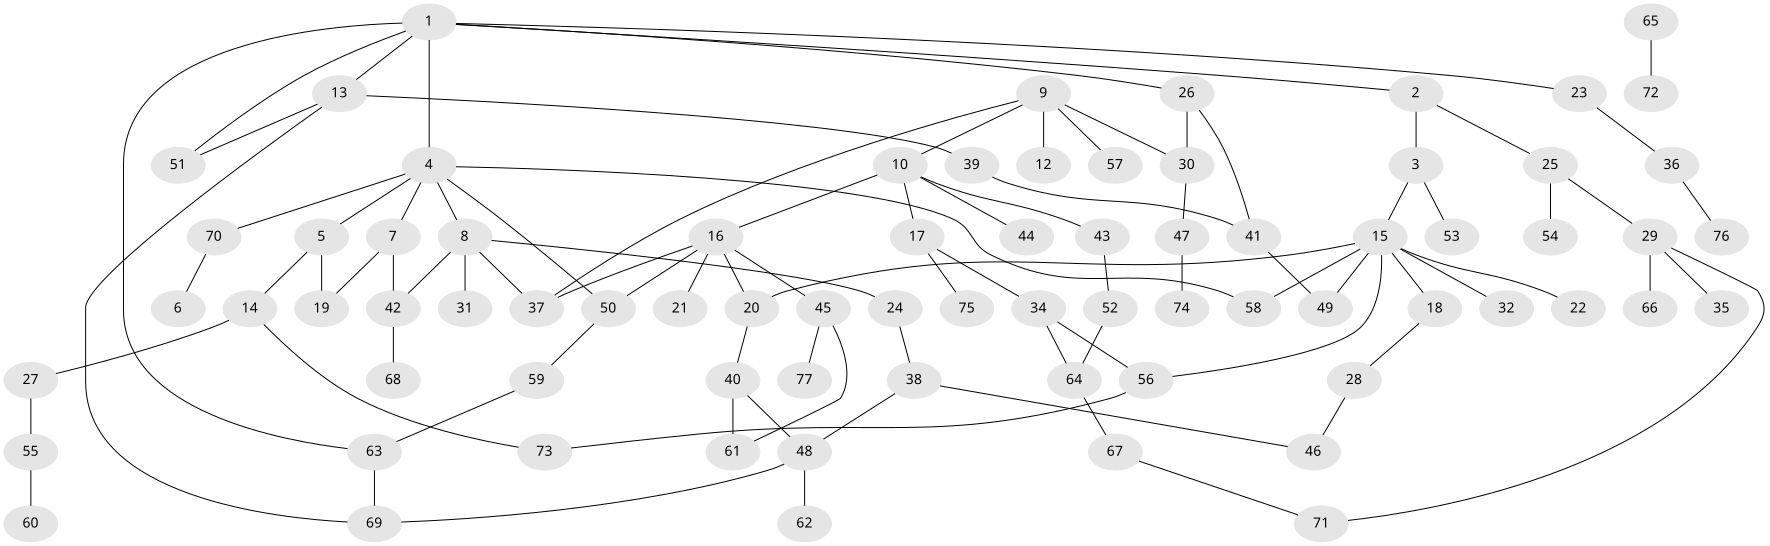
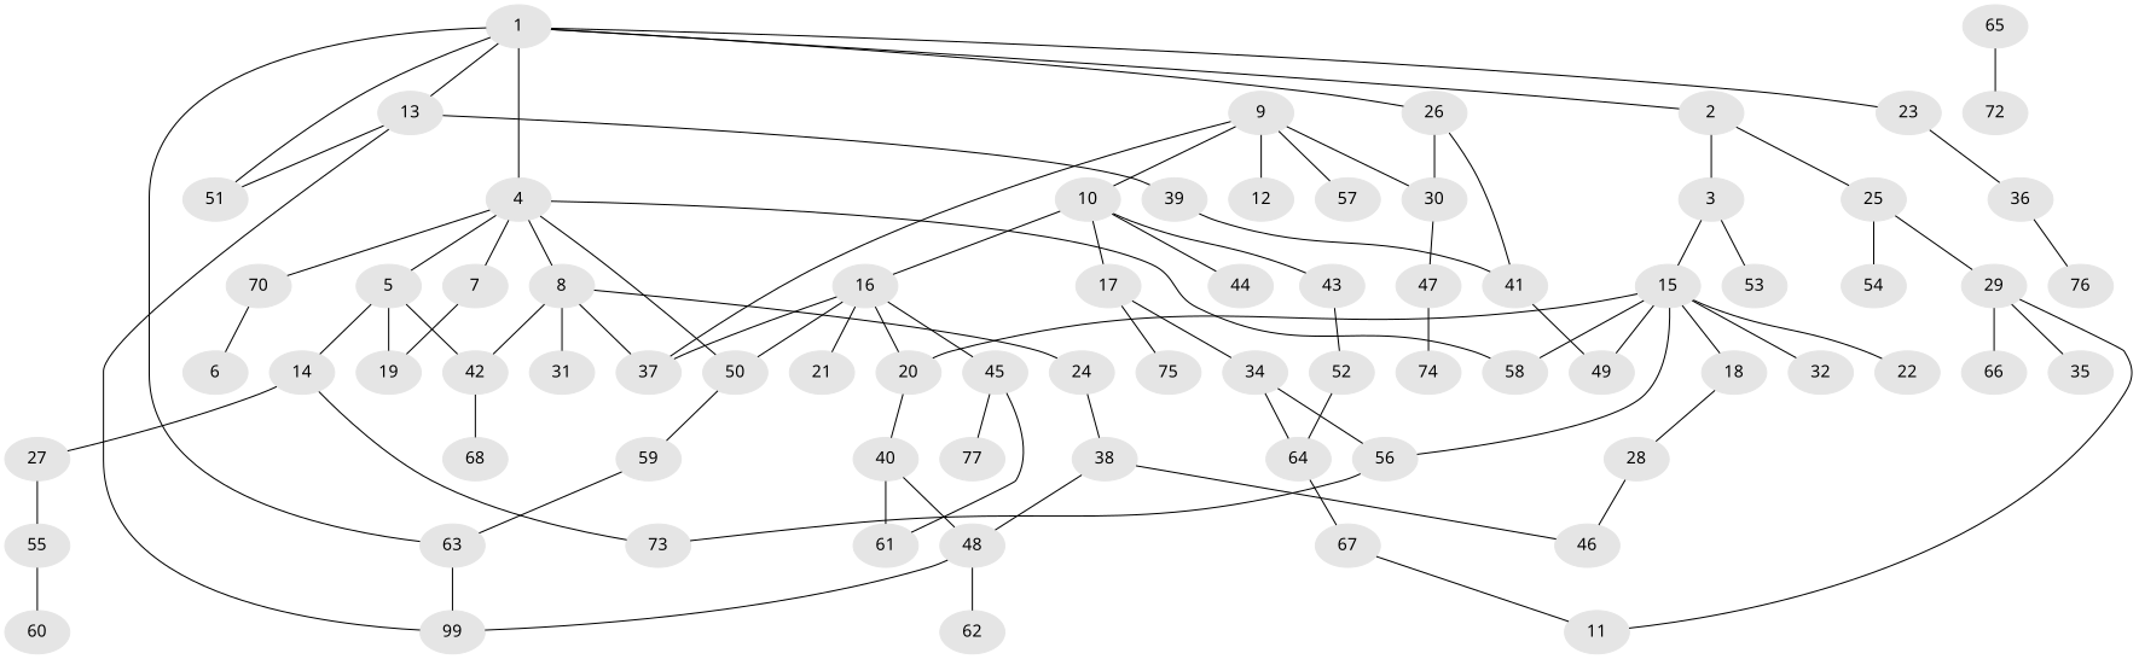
  graph {
    fontname="Noto Sans"
    node [color=gray90 fontname="Noto Sans" style=filled]
    edge [fontname="Noto Sans"]
    1
    2
    4
    13
    23
    26
    51
    63
    3
    25
    5
    7
    8
    50
    58
    70
    39
-   69
+   69 [label=99]
    36
    30
    41
    15
    53
    9
    37
    10
    12
    57
    29
    54
    18
    20
    22
    32
    49
    56
    14
    19
    42
    24
    31
    59
    6
    27
    73
    68
    38
    16
    17
    43
    44
    47
    21
    45
    34
    75
    52
    55
    28
    40
    61
    77
    64
    46
    48
    76
    35
    66
-   71
+   71 [label=11]
    60
    74
    65
    72
    67
    62
    1 -- 2
    1 -- 4
    1 -- 13
    1 -- 23
    1 -- 26
    1 -- 51
    1 -- 63
    2 -- 3
    2 -- 25
    4 -- 5
    4 -- 7
    4 -- 8
    4 -- 50
    4 -- 58
    4 -- 70
    13 -- 51
    13 -- 39
    13 -- 69
    23 -- 36
    26 -- 30
    26 -- 41
    63 -- 69
    3 -- 15
    3 -- 53
    25 -- 29
    25 -- 54
    5 -- 14
    5 -- 19
-   7 -- 42
+   5 -- 42
    7 -- 19
    8 -- 37
    8 -- 42
    8 -- 24
    8 -- 31
    50 -- 59
    70 -- 6
    39 -- 41
    36 -- 76
    30 -- 47
    41 -- 49
    15 -- 58
    15 -- 18
    15 -- 20
    15 -- 22
    15 -- 32
    15 -- 49
    15 -- 56
    9 -- 30
    9 -- 37
    9 -- 10
    9 -- 12
    9 -- 57
    10 -- 16
    10 -- 17
    10 -- 43
    10 -- 44
    29 -- 35
    29 -- 66
    29 -- 71
    18 -- 28
    20 -- 40
    56 -- 73
    14 -- 27
    14 -- 73
    42 -- 68
    24 -- 38
    59 -- 63
    27 -- 55
    38 -- 46
    38 -- 48
    16 -- 50
    16 -- 37
    16 -- 20
    16 -- 21
    16 -- 45
    17 -- 34
    17 -- 75
    43 -- 52
    47 -- 74
    45 -- 61
    45 -- 77
    34 -- 56
    34 -- 64
    52 -- 64
    55 -- 60
    28 -- 46
    40 -- 61
    40 -- 48
    64 -- 67
    48 -- 69
    48 -- 62
    65 -- 72
    67 -- 71
  }
